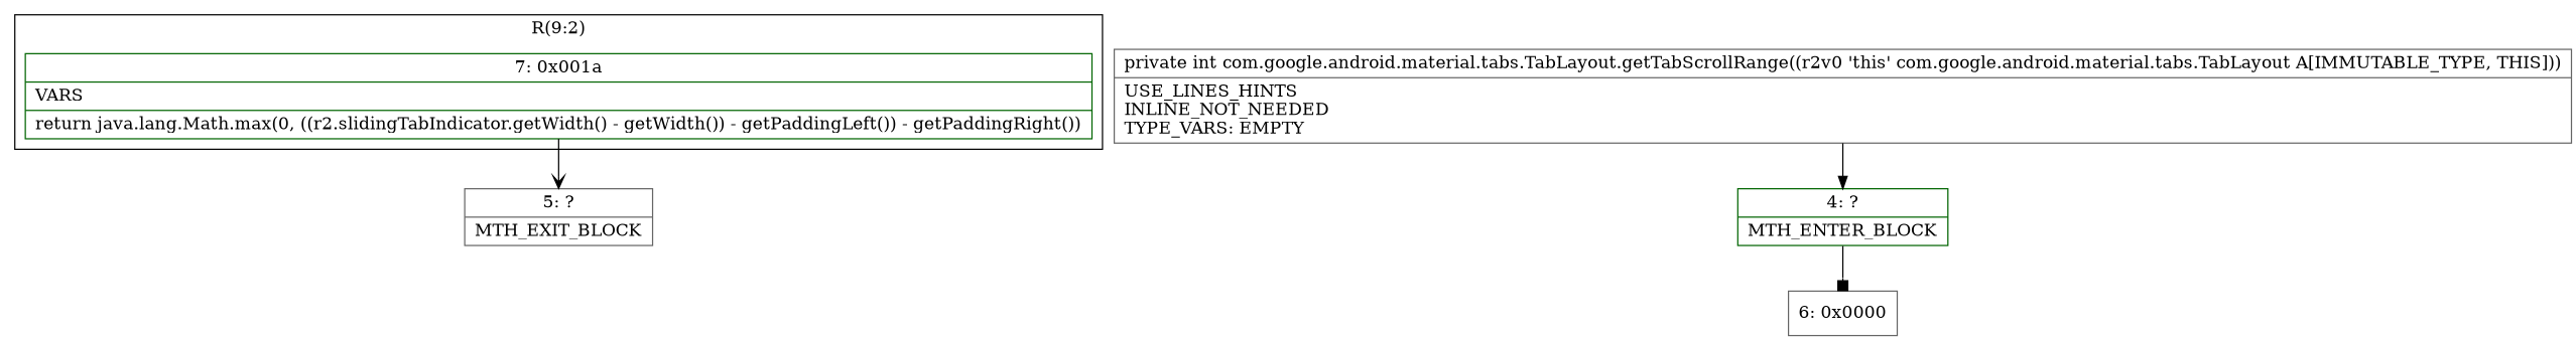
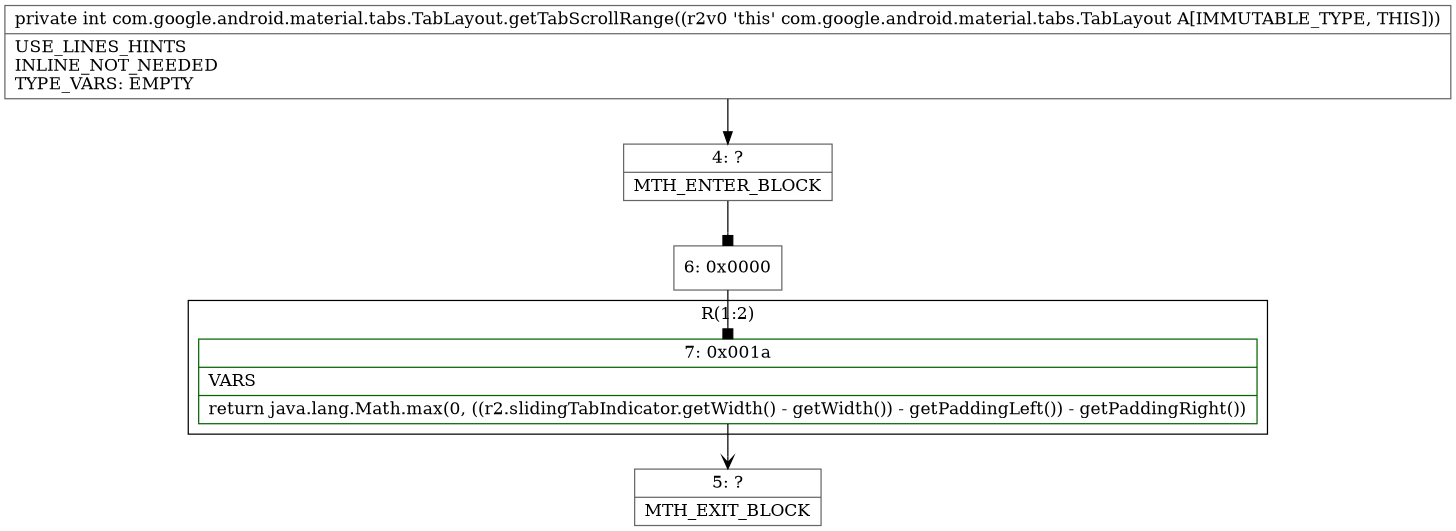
  digraph {
    node [color=gray40 shape=record]
    edge [arrowhead=box]
    n1 [color=darkgreen label="{7\:\ 0x001a|VARS\l|return java.lang.Math.max(0, ((r2.slidingTabIndicator.getWidth() \- getWidth()) \- getPaddingLeft()) \- getPaddingRight())\l}"]
    n2 [label="{5\:\ ?|MTH_EXIT_BLOCK\l}"]
-   n3 [color=darkgreen label="{4\:\ ?|MTH_ENTER_BLOCK\l}"]
+   n3 [label="{4\:\ ?|MTH_ENTER_BLOCK\l}"]
    n4 [label="{6\:\ 0x0000}"]
    n5 [label="{private int com.google.android.material.tabs.TabLayout.getTabScrollRange((r2v0 'this' com.google.android.material.tabs.TabLayout A[IMMUTABLE_TYPE, THIS]))  | USE_LINES_HINTS\lINLINE_NOT_NEEDED\lTYPE_VARS: EMPTY\l}"]
    subgraph cluster_1 {
-     label="R(9:2)"
+     label="R(1:2)"
      n1
    }
    n1 -> n2 [arrowhead=vee]
    n3 -> n4
+   n4 -> n1
    n5 -> n3 [arrowhead=normal]
  }
